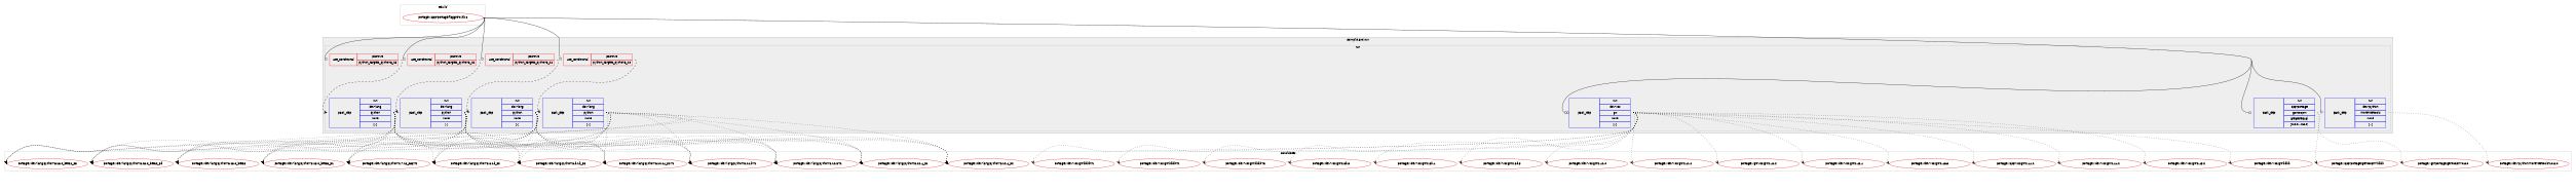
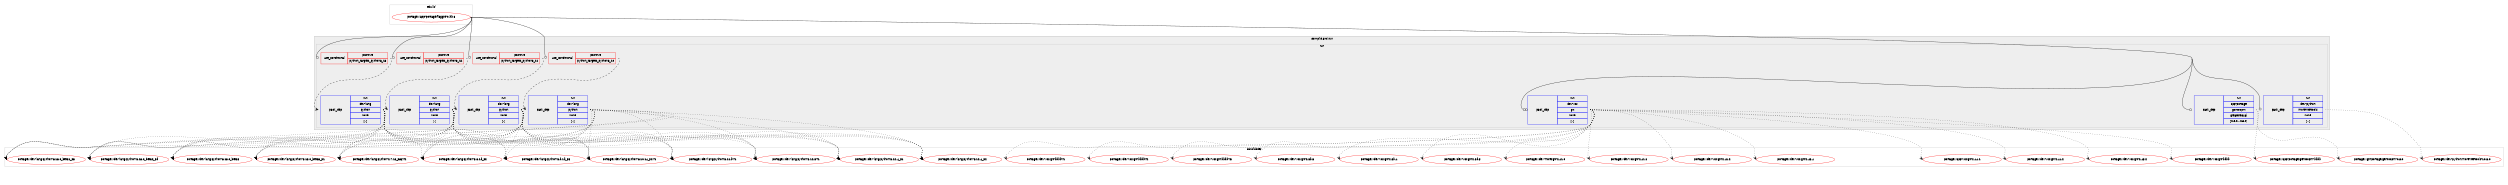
  digraph {
    compound=true
    concentrate=true
    fontname=Helvetica
    fontsize=10
    newrank=true
    rankdir=TB
    ranksep=1.5
    node [color=red fontname=Helvetica fontsize=10]
    edge [arrowhead=vee headport=w style=dotted tailport=e weight=100]
    n1 [label="portage://app-portage/flaggie-0.99.8" width=4]
    n2 [color=blue label=<<TABLE BORDER="0" CELLBORDER="1" CELLSPACING="0" CELLPADDING="4" WIDTH="220"><TR><TD ROWSPAN="6" CELLPADDING="30">pack_dep</TD></TR><TR><TD WIDTH="110">run</TD></TR><TR><TD>dev-lang</TD></TR><TR><TD>python</TD></TR><TR><TD>none</TD></TR><TR><TD>[,,]</TD></TR></TABLE>> shape=none]
    n3 [label=<<TABLE BORDER="0" CELLBORDER="1" CELLSPACING="0" CELLPADDING="4"><TR><TD ROWSPAN="3" CELLPADDING="10">use_conditional</TD></TR><TR><TD>positive</TD></TR><TR><TD>python_targets_python3_10</TD></TR></TABLE>> shape=none]
    n4 [color=blue label=<<TABLE BORDER="0" CELLBORDER="1" CELLSPACING="0" CELLPADDING="4" WIDTH="220"><TR><TD ROWSPAN="6" CELLPADDING="30">pack_dep</TD></TR><TR><TD WIDTH="110">run</TD></TR><TR><TD>dev-lang</TD></TR><TR><TD>python</TD></TR><TR><TD>none</TD></TR><TR><TD>[,,]</TD></TR></TABLE>> shape=none]
    n5 [label=<<TABLE BORDER="0" CELLBORDER="1" CELLSPACING="0" CELLPADDING="4"><TR><TD ROWSPAN="3" CELLPADDING="10">use_conditional</TD></TR><TR><TD>positive</TD></TR><TR><TD>python_targets_python3_11</TD></TR></TABLE>> shape=none]
    n6 [color=blue label=<<TABLE BORDER="0" CELLBORDER="1" CELLSPACING="0" CELLPADDING="4" WIDTH="220"><TR><TD ROWSPAN="6" CELLPADDING="30">pack_dep</TD></TR><TR><TD WIDTH="110">run</TD></TR><TR><TD>dev-lang</TD></TR><TR><TD>python</TD></TR><TR><TD>none</TD></TR><TR><TD>[,,]</TD></TR></TABLE>> shape=none]
    n7 [label=<<TABLE BORDER="0" CELLBORDER="1" CELLSPACING="0" CELLPADDING="4"><TR><TD ROWSPAN="3" CELLPADDING="10">use_conditional</TD></TR><TR><TD>positive</TD></TR><TR><TD>python_targets_python3_12</TD></TR></TABLE>> shape=none]
    n8 [color=blue label=<<TABLE BORDER="0" CELLBORDER="1" CELLSPACING="0" CELLPADDING="4" WIDTH="220"><TR><TD ROWSPAN="6" CELLPADDING="30">pack_dep</TD></TR><TR><TD WIDTH="110">run</TD></TR><TR><TD>dev-lang</TD></TR><TR><TD>python</TD></TR><TR><TD>none</TD></TR><TR><TD>[,,]</TD></TR></TABLE>> shape=none]
    n9 [label=<<TABLE BORDER="0" CELLBORDER="1" CELLSPACING="0" CELLPADDING="4"><TR><TD ROWSPAN="3" CELLPADDING="10">use_conditional</TD></TR><TR><TD>positive</TD></TR><TR><TD>python_targets_python3_13</TD></TR></TABLE>> shape=none]
    n10 [color=blue label=<<TABLE BORDER="0" CELLBORDER="1" CELLSPACING="0" CELLPADDING="4" WIDTH="220"><TR><TD ROWSPAN="6" CELLPADDING="30">pack_dep</TD></TR><TR><TD WIDTH="110">run</TD></TR><TR><TD>app-portage</TD></TR><TR><TD>gentoopm</TD></TR><TR><TD>greaterequal</TD></TR><TR><TD>[0.5.0,,,0.5.0]</TD></TR></TABLE>> shape=none]
    n11 [color=blue label=<<TABLE BORDER="0" CELLBORDER="1" CELLSPACING="0" CELLPADDING="4" WIDTH="220"><TR><TD ROWSPAN="6" CELLPADDING="30">pack_dep</TD></TR><TR><TD WIDTH="110">run</TD></TR><TR><TD>dev-python</TD></TR><TR><TD>more-itertools</TD></TR><TR><TD>none</TD></TR><TR><TD>[,,]</TD></TR></TABLE>> shape=none]
    n12 [color=blue label=<<TABLE BORDER="0" CELLBORDER="1" CELLSPACING="0" CELLPADDING="4" WIDTH="220"><TR><TD ROWSPAN="6" CELLPADDING="30">pack_dep</TD></TR><TR><TD WIDTH="110">run</TD></TR><TR><TD>dev-vcs</TD></TR><TR><TD>git</TD></TR><TR><TD>none</TD></TR><TR><TD>[,,]</TD></TR></TABLE>> shape=none]
    n13 [label="portage://dev-lang/python-3.13.0_beta3_p1" width=4]
    n14 [label="portage://dev-lang/python-3.13.0_beta3" width=4]
    n15 [label="portage://dev-lang/python-3.13.0_beta2_p9" width=4]
    n16 [label="portage://dev-lang/python-3.13.0_beta1_p3" width=4]
    n17 [label="portage://dev-lang/python-3.12.4_p2" width=4]
    n18 [label="portage://dev-lang/python-3.12.4_p1" width=4]
    n19 [label="portage://dev-lang/python-3.12.3-r1" width=4]
    n20 [label="portage://dev-lang/python-3.11.9-r1" width=4]
    n21 [label="portage://dev-lang/python-3.10.14_p1-r1" width=4]
    n22 [label="portage://dev-lang/python-3.9.19_p3" width=4]
    n23 [label="portage://dev-lang/python-3.8.19_p2" width=4]
    n24 [label="portage://dev-lang/python-2.7.18_p56-r2" width=4]
    n25 [label="portage://app-portage/gentoopm-9999" width=4]
    n26 [label="portage://git-portage/gentoopm-0.5.0" width=4]
    n27 [label="portage://dev-python/more-itertools-10.3.0" width=4]
    n28 [label="portage://dev-vcs/git-9999-r3" width=4]
    n29 [label="portage://dev-vcs/git-9999-r2" width=4]
    n30 [label="portage://dev-vcs/git-9999-r1" width=4]
    n31 [label="portage://dev-vcs/git-9999" width=4]
    n32 [label="portage://dev-vcs/git-2.45.2" width=4]
    n33 [label="portage://dev-vcs/git-2.44.2" width=4]
    n34 [label="portage://app-vcs/git-2.44.1" width=4]
-   n35 [label="portage://dev-vcs/git-2.43.5" width=4]
    n36 [label="portage://dev-vcs/git-2.43.4" width=4]
-   n37 [label="portage://git-vcs/git-2.41.2" width=4]
+   n37 [label="portage://dev-vcs/git-2.41.2" width=4]
    n38 [label="portage://dev-vcs/git-2.41.1" width=4]
-   n39 [label="portage://dev-vcs/git-2.41.0" width=4]
+   n39 [label="portage://dev-more/git-2.41.0" width=4]
    n40 [label="portage://dev-vcs/git-2.39.5" width=4]
    n41 [label="portage://dev-vcs/git-2.39.4" width=4]
    n42 [label="portage://dev-vcs/git-2.39.3" width=4]
    subgraph cluster_1 {
      color=gray
      label=<<i>ebuild</i>>
      rank=same
      n1
    }
    subgraph cluster_2 {
      color=gray
      label=<<i>dependencies</i>>
      subgraph cluster_3 {
        color=gray
        fillcolor="#eeeeee"
        label=<<i>compile</i>>
        style=filled
      }
      subgraph cluster_4 {
        color=gray
        fillcolor="#eeeeee"
        label=<<i>compile and run</i>>
        style=filled
      }
      subgraph cluster_5 {
        color=gray
        fillcolor="#eeeeee"
        label=<<i>run</i>>
        style=filled
        subgraph sub_6 {
          color=gray
          fillcolor="#eeeeee"
          label=<<i>run</i>>
          style=filled
          n3
          subgraph sub_7 {
            color=gray
            fillcolor="#eeeeee"
            label=<<i>run</i>>
            style=filled
            n2
          }
        }
        subgraph sub_8 {
          color=gray
          fillcolor="#eeeeee"
          label=<<i>run</i>>
          style=filled
          n5
          subgraph sub_9 {
            color=gray
            fillcolor="#eeeeee"
            label=<<i>run</i>>
            style=filled
            n4
          }
        }
        subgraph sub_10 {
          color=gray
          fillcolor="#eeeeee"
          label=<<i>run</i>>
          style=filled
          n7
          subgraph sub_11 {
            color=gray
            fillcolor="#eeeeee"
            label=<<i>run</i>>
            style=filled
            n6
          }
        }
        subgraph sub_12 {
          color=gray
          fillcolor="#eeeeee"
          label=<<i>run</i>>
          style=filled
          n9
          subgraph sub_13 {
            color=gray
            fillcolor="#eeeeee"
            label=<<i>run</i>>
            style=filled
            n8
          }
        }
        subgraph sub_14 {
          color=gray
          fillcolor="#eeeeee"
          label=<<i>run</i>>
          style=filled
          n10
        }
        subgraph sub_15 {
          color=gray
          fillcolor="#eeeeee"
          label=<<i>run</i>>
          style=filled
          n11
        }
        subgraph sub_16 {
          color=gray
          fillcolor="#eeeeee"
          label=<<i>run</i>>
          style=filled
          n12
        }
      }
    }
    subgraph cluster_17 {
      color=gray
      label=<<i>candidates</i>>
      rank=same
      subgraph sub_18 {
        color=black
        label=<<i>candidates</i>>
        nodesep=1
        rank=same
        n13
        n14
        n15
        n16
        n17
        n18
        n19
        n20
        n21
        n22
        n23
        n24
      }
      subgraph sub_19 {
        color=black
        label=<<i>candidates</i>>
        nodesep=1
        rank=same
        n13
        n14
        n15
        n16
        n17
        n18
        n19
        n20
        n21
        n22
        n23
        n24
      }
      subgraph sub_20 {
        color=black
        label=<<i>candidates</i>>
        nodesep=1
        rank=same
        n13
        n14
        n15
        n16
        n17
        n18
        n19
        n20
        n21
        n22
        n23
        n24
      }
      subgraph sub_21 {
        color=black
        label=<<i>candidates</i>>
        nodesep=1
        rank=same
        n13
        n14
        n15
        n16
        n17
        n18
        n19
        n20
        n21
        n22
        n23
        n24
      }
      subgraph sub_22 {
        color=black
        label=<<i>candidates</i>>
        nodesep=1
        rank=same
        n25
        n26
      }
      subgraph sub_23 {
        color=black
        label=<<i>candidates</i>>
        nodesep=1
        rank=same
        n27
      }
      subgraph sub_24 {
        color=black
        label=<<i>candidates</i>>
        nodesep=1
        rank=same
        n28
        n29
        n30
        n31
        n32
        n33
        n34
-       n35
        n36
        n37
        n38
        n39
        n40
        n41
        n42
      }
    }
    n1 -> n3 [arrowhead=odot style=solid weight=20]
    n1 -> n5 [arrowhead=odot style=solid weight=20]
    n1 -> n7 [arrowhead=odot style=solid weight=20]
    n1 -> n9 [arrowhead=odot style=solid weight=20]
    n1 -> n10 [arrowhead=odot style=solid weight=20]
    n1 -> n11 [arrowhead=odot style=solid weight=20]
    n1 -> n12 [arrowhead=odot style=solid weight=20]
    n2 -> n13
    n2 -> n14
    n2 -> n15
    n2 -> n16
    n2 -> n17
    n2 -> n18
    n2 -> n19
    n2 -> n20
    n2 -> n21
    n2 -> n22
    n2 -> n23
    n2 -> n24
    n3 -> n2 [style=dashed weight=20]
    n4 -> n13
    n4 -> n14
    n4 -> n15
    n4 -> n16
    n4 -> n17
    n4 -> n18
    n4 -> n19
    n4 -> n20
    n4 -> n21
    n4 -> n22
    n4 -> n23
    n4 -> n24
    n5 -> n4 [style=dashed weight=20]
    n6 -> n13
    n6 -> n14
    n6 -> n15
    n6 -> n16
    n6 -> n17
    n6 -> n18
    n6 -> n19
    n6 -> n20
    n6 -> n21
    n6 -> n22
    n6 -> n23
    n6 -> n24
    n7 -> n6 [style=dashed weight=20]
    n8 -> n13
    n8 -> n14
    n8 -> n15
    n8 -> n16
    n8 -> n17
    n8 -> n18
    n8 -> n19
    n8 -> n20
    n8 -> n21
    n8 -> n22
    n8 -> n23
    n8 -> n24
    n9 -> n8 [style=dashed weight=20]
    n10 -> n25
    n10 -> n26
    n11 -> n27
    n12 -> n28
    n12 -> n29
    n12 -> n30
    n12 -> n31
    n12 -> n32
    n12 -> n33
    n12 -> n34
-   n12 -> n35
    n12 -> n36
    n12 -> n37
    n12 -> n38
    n12 -> n39
    n12 -> n40
    n12 -> n41
    n12 -> n42
  }
